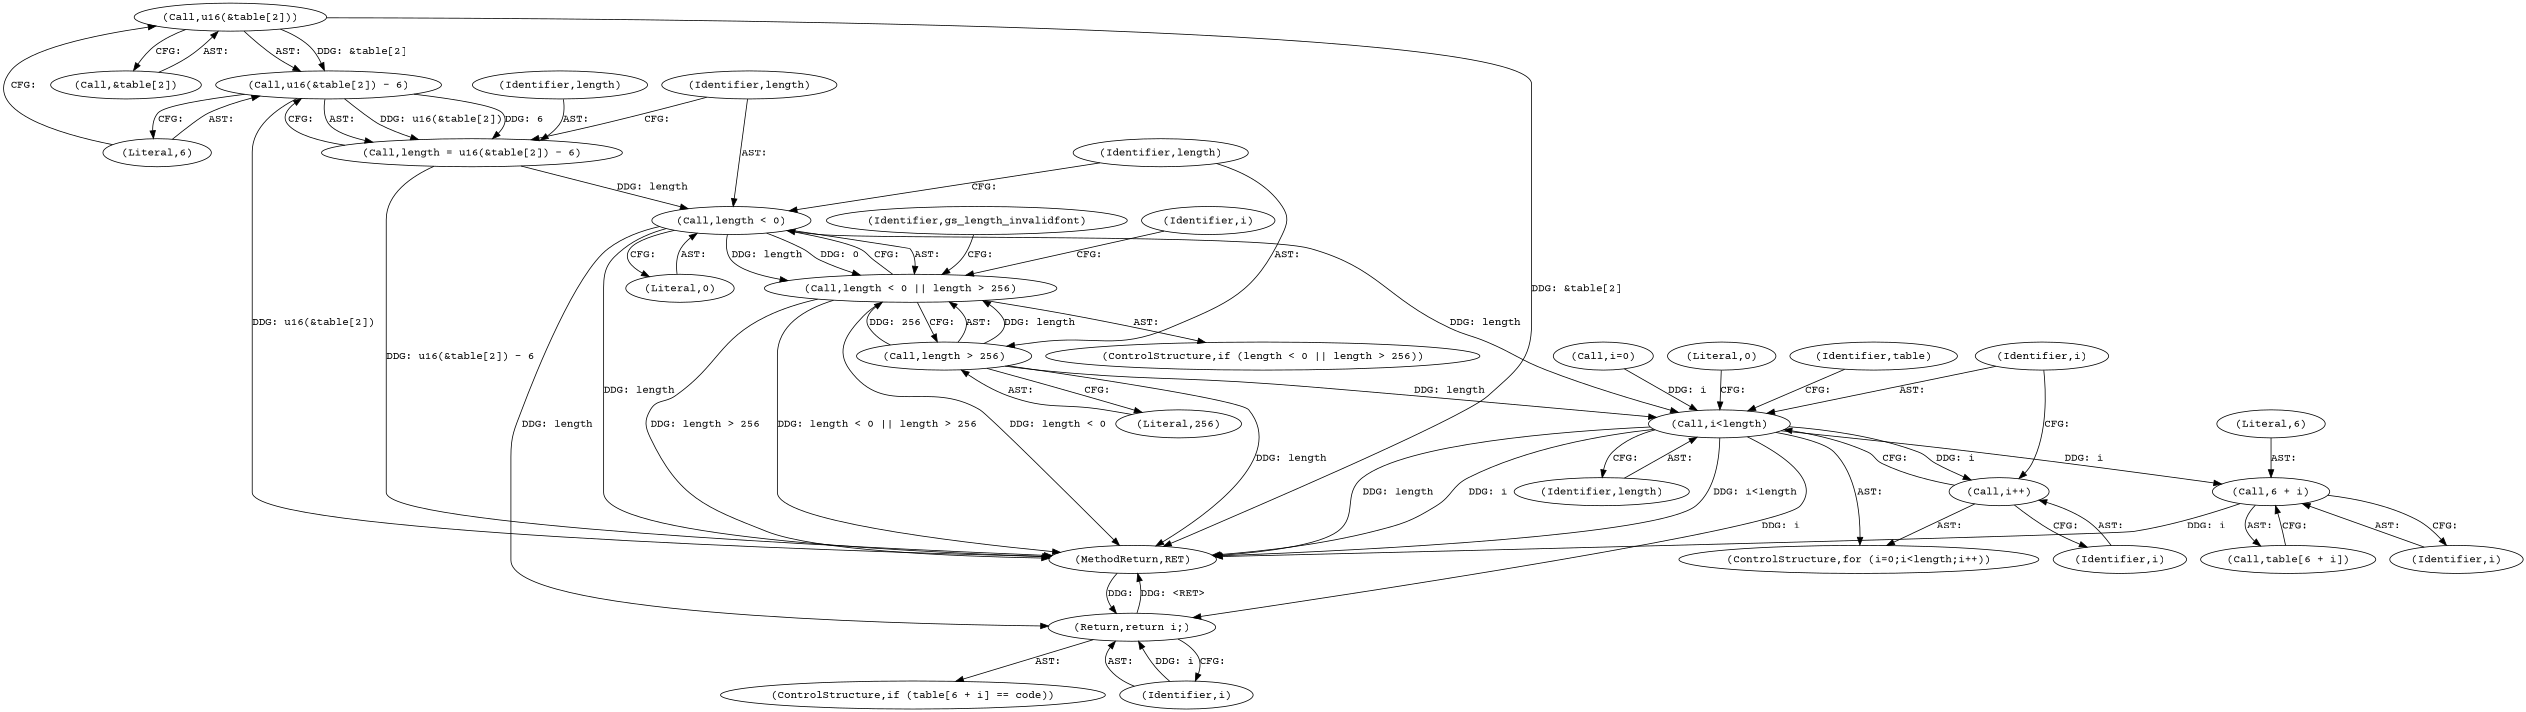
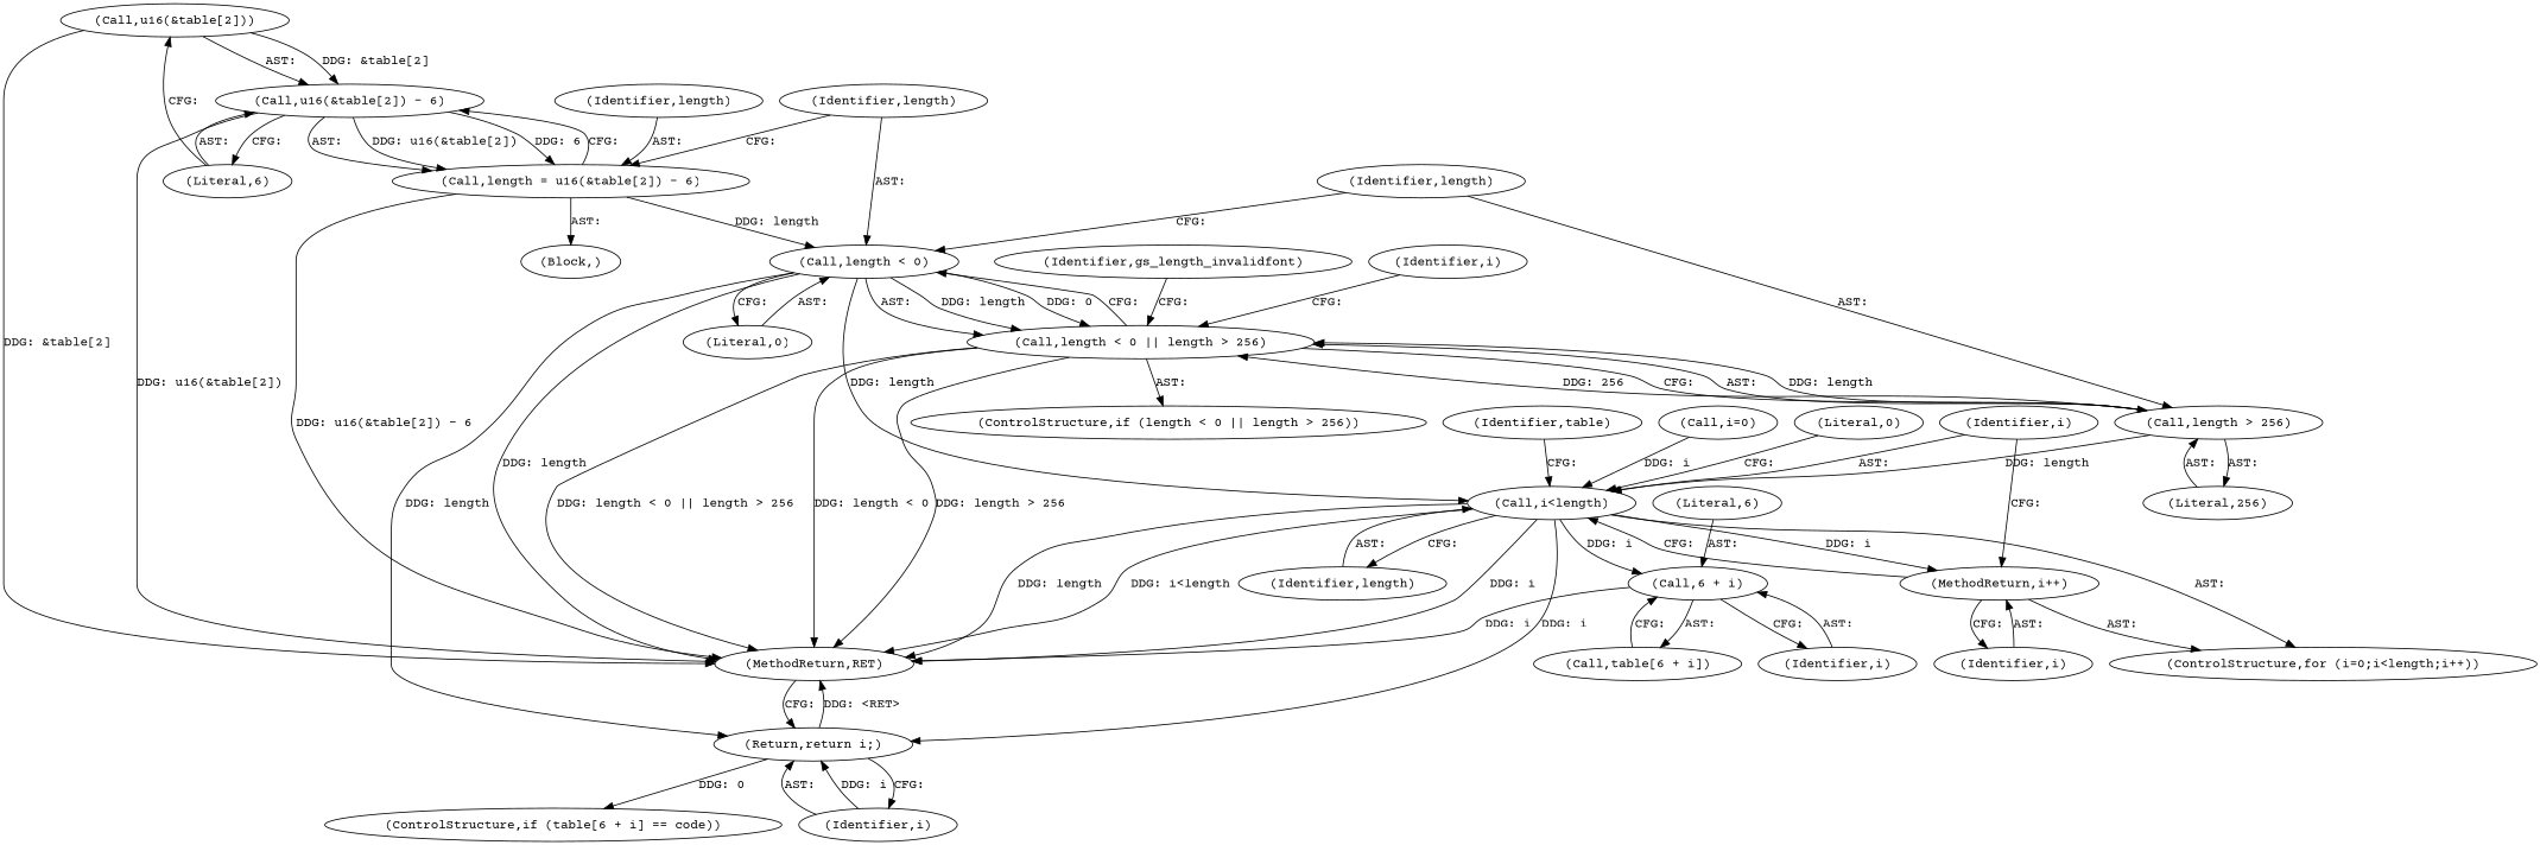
  digraph {
    fontname="Courier Prime"
    node [fontname="Courier Prime"]
    edge [fontname="Courier Prime"]
    n1 [label="(Call,u16(&table[2]))"]
    n2 [label="(Call,u16(&table[2]) - 6)"]
-   n3 [label="(Call,&table[2])"]
    n4 [label="(MethodReturn,RET)"]
    n5 [label="(Call,length = u16(&table[2]) - 6)"]
    n6 [label="(Literal,6)"]
    n7 [label="(Return,return i;)"]
    n8 [label="(Call,length < 0)"]
+   n9 [label="(Block,)"]
    n10 [label="(Call,length < 0 || length > 256)"]
    n11 [label="(Call,i<length)"]
    n12 [label="(Literal,0)"]
    n13 [label="(Call,length > 256)"]
    n14 [label="(ControlStructure,if (length < 0 || length > 256))"]
    n15 [label="(Literal,256)"]
-   n16 [label="(Call,i++)"]
+   n16 [label="(MethodReturn,i++)"]
    n17 [label="(Call,6 + i)"]
    n18 [label="(ControlStructure,for (i=0;i<length;i++))"]
    n19 [label="(Identifier,length)"]
    n20 [label="(Identifier,i)"]
    n21 [label="(Identifier,i)"]
    n22 [label="(Call,table[6 + i])"]
    n23 [label="(ControlStructure,if (table[6 + i] == code))"]
    n24 [label="(Identifier,i)"]
    n25 [label="(Identifier,length)"]
    n26 [label="(Literal,0)"]
    n27 [label="(Identifier,gs_length_invalidfont)"]
    n28 [label="(Identifier,table)"]
    n29 [label="(Literal,6)"]
    n30 [label="(Identifier,length)"]
    n31 [label="(Call,i=0)"]
    n32 [label="(Identifier,i)"]
    n33 [label="(Identifier,i)"]
    n34 [label="(Identifier,length)"]
    n1 -> n2 [label="AST: "]
    n1 -> n2 [label="DDG: &table[2]"]
-   n1 -> n3 [label="CFG: "]
    n1 -> n4 [label="DDG: &table[2]"]
    n2 -> n4 [label="DDG: u16(&table[2])"]
    n2 -> n5 [label="AST: "]
    n2 -> n5 [label="DDG: u16(&table[2])"]
    n2 -> n5 [label="DDG: 6"]
    n2 -> n6 [label="CFG: "]
-   n3 -> n1 [label="AST: "]
-   n4 -> n7 [label="DDG: "]
+   n4 -> n7 [label="CFG: "]
    n5 -> n2 [label="CFG: "]
    n5 -> n4 [label="DDG: u16(&table[2]) - 6"]
    n5 -> n8 [label="DDG: length"]
+   n5 -> n9 [label="AST: "]
    n6 -> n1 [label="CFG: "]
    n6 -> n2 [label="AST: "]
    n7 -> n4 [label="DDG: <RET>"]
-   n7 -> n23 [label="AST: "]
+   n7 -> n23 [label="DDG: 0"]
    n7 -> n24 [label="CFG: "]
    n8 -> n4 [label="DDG: length"]
    n8 -> n7 [label="DDG: length"]
    n8 -> n10 [label="AST: "]
    n8 -> n10 [label="DDG: length"]
    n8 -> n10 [label="DDG: 0"]
    n8 -> n11 [label="DDG: length"]
    n8 -> n12 [label="CFG: "]
    n10 -> n4 [label="DDG: length > 256"]
    n10 -> n4 [label="DDG: length < 0 || length > 256"]
    n10 -> n4 [label="DDG: length < 0"]
    n10 -> n8 [label="CFG: "]
    n10 -> n13 [label="CFG: "]
    n10 -> n14 [label="AST: "]
    n11 -> n4 [label="DDG: i"]
    n11 -> n4 [label="DDG: length"]
    n11 -> n4 [label="DDG: i<length"]
    n11 -> n7 [label="DDG: i"]
    n11 -> n16 [label="DDG: i"]
    n11 -> n17 [label="DDG: i"]
    n11 -> n18 [label="AST: "]
    n11 -> n19 [label="CFG: "]
    n12 -> n8 [label="AST: "]
-   n13 -> n4 [label="DDG: length"]
    n13 -> n10 [label="AST: "]
    n13 -> n10 [label="DDG: length"]
    n13 -> n10 [label="DDG: 256"]
    n13 -> n11 [label="DDG: length"]
-   n13 -> n15 [label="CFG: "]
+   n13 -> n15 [label="AST: "]
    n15 -> n13 [label="AST: "]
    n16 -> n11 [label="CFG: "]
    n16 -> n18 [label="AST: "]
    n16 -> n20 [label="CFG: "]
    n17 -> n4 [label="DDG: i"]
    n17 -> n21 [label="CFG: "]
    n17 -> n22 [label="AST: "]
    n19 -> n11 [label="AST: "]
    n20 -> n16 [label="AST: "]
    n21 -> n17 [label="AST: "]
    n22 -> n17 [label="CFG: "]
    n24 -> n7 [label="AST: "]
    n24 -> n7 [label="DDG: i"]
    n25 -> n5 [label="AST: "]
    n26 -> n11 [label="CFG: "]
    n27 -> n10 [label="CFG: "]
    n28 -> n11 [label="CFG: "]
    n29 -> n17 [label="AST: "]
    n30 -> n8 [label="CFG: "]
    n30 -> n13 [label="AST: "]
    n31 -> n11 [label="DDG: i"]
    n32 -> n10 [label="CFG: "]
    n33 -> n11 [label="AST: "]
    n33 -> n16 [label="CFG: "]
    n34 -> n5 [label="CFG: "]
    n34 -> n8 [label="AST: "]
  }
